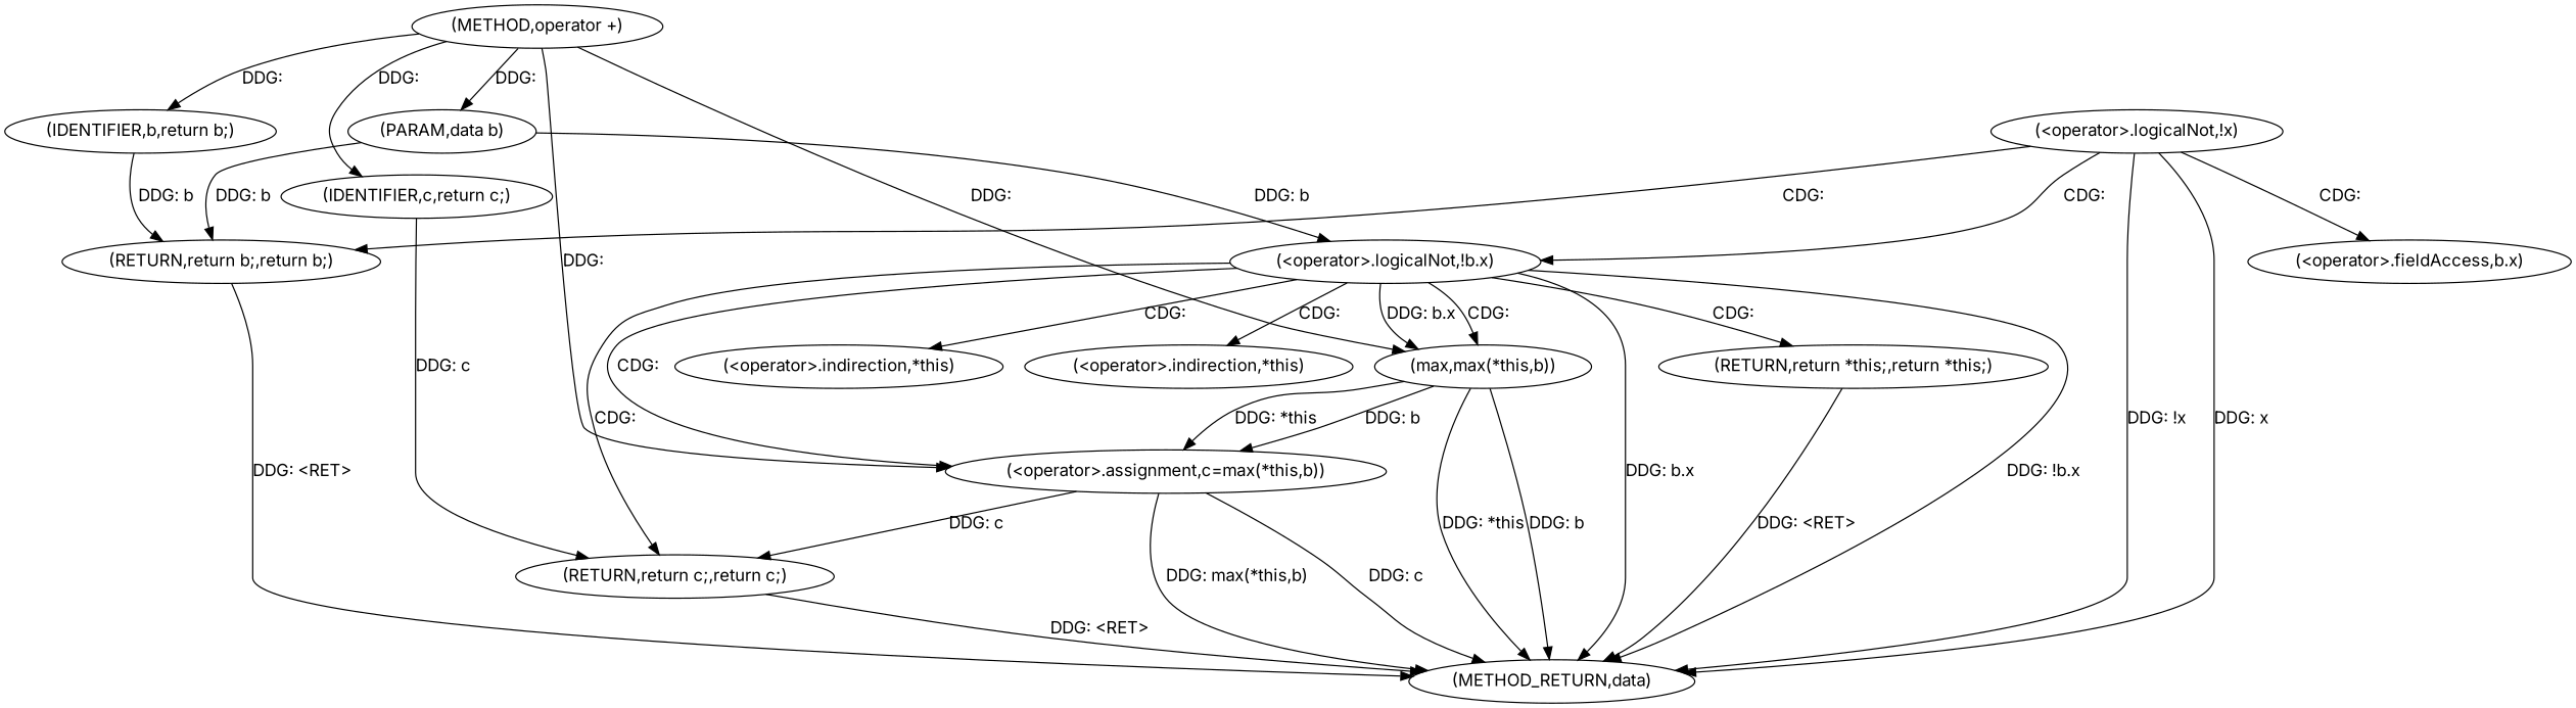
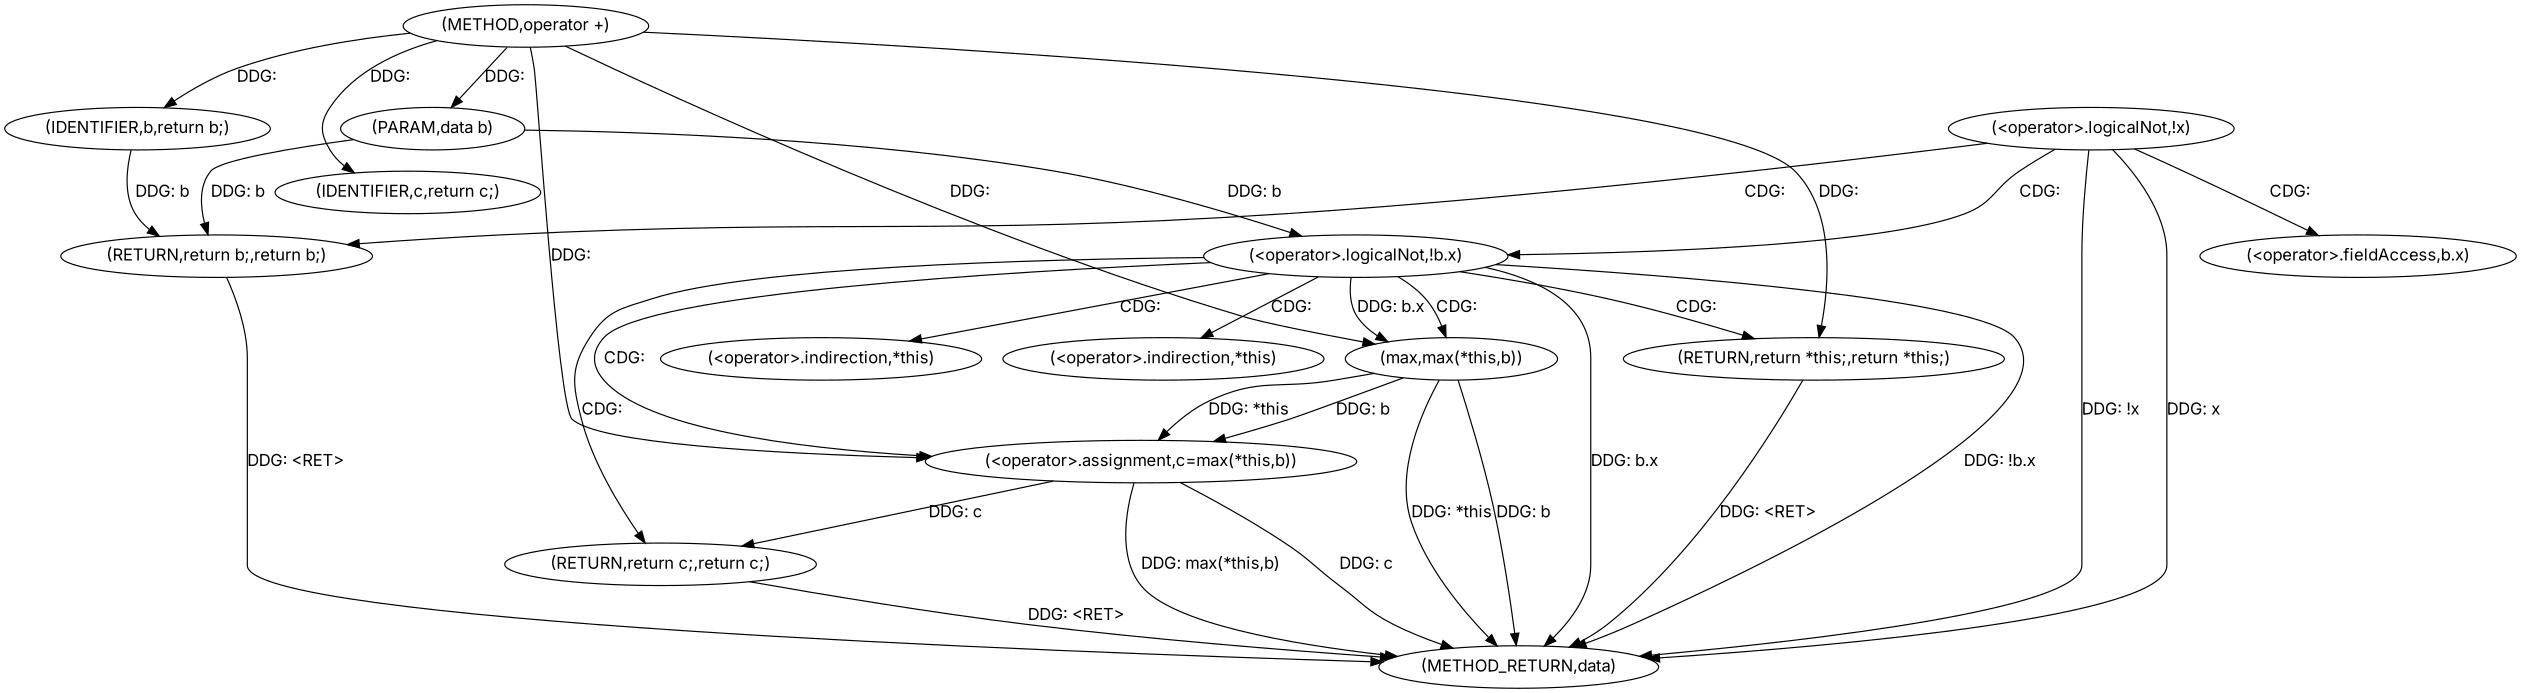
  digraph {
    fontname=Inter
    node [fontname=Inter]
    edge [fontname=Inter]
    n1 [label="(METHOD,operator +)"]
    n2 [label="(PARAM,data b)"]
    n3 [label="(<operator>.assignment,c=max(*this,b))"]
    n4 [label="(RETURN,return *this;,return *this;)"]
    n5 [label="(IDENTIFIER,c,return c;)"]
    n6 [label="(IDENTIFIER,b,return b;)"]
    n7 [label="(max,max(*this,b))"]
    n8 [label="(RETURN,return b;,return b;)"]
    n9 [label="(<operator>.logicalNot,!b.x)"]
    n10 [label="(METHOD_RETURN,data)"]
    n11 [label="(RETURN,return c;,return c;)"]
    n12 [label="(<operator>.logicalNot,!x)"]
    n13 [label="(<operator>.fieldAccess,b.x)"]
    n14 [label="(<operator>.indirection,*this)"]
    n15 [label="(<operator>.indirection,*this)"]
    n1 -> n2 [label="DDG: "]
    n1 -> n3 [label="DDG: "]
+   n1 -> n4 [label="DDG: "]
    n1 -> n5 [label="DDG: "]
    n1 -> n6 [label="DDG: "]
    n1 -> n7 [label="DDG: "]
    n2 -> n8 [label="DDG: b"]
    n2 -> n9 [label="DDG: b"]
    n3 -> n10 [label="DDG: c"]
    n3 -> n10 [label="DDG: max(*this,b)"]
    n3 -> n11 [label="DDG: c"]
    n4 -> n10 [label="DDG: <RET>"]
-   n5 -> n11 [label="DDG: c"]
    n6 -> n8 [label="DDG: b"]
    n7 -> n3 [label="DDG: *this"]
    n7 -> n3 [label="DDG: b"]
    n7 -> n10 [label="DDG: *this"]
    n7 -> n10 [label="DDG: b"]
    n8 -> n10 [label="DDG: <RET>"]
    n9 -> n3 [label="CDG: "]
    n9 -> n4 [label="CDG: "]
    n9 -> n7 [label="DDG: b.x"]
    n9 -> n7 [label="CDG: "]
    n9 -> n10 [label="DDG: b.x"]
    n9 -> n10 [label="DDG: !b.x"]
    n9 -> n11 [label="CDG: "]
    n9 -> n14 [label="CDG: "]
    n9 -> n15 [label="CDG: "]
    n11 -> n10 [label="DDG: <RET>"]
    n12 -> n8 [label="CDG: "]
    n12 -> n9 [label="CDG: "]
    n12 -> n10 [label="DDG: !x"]
    n12 -> n10 [label="DDG: x"]
    n12 -> n13 [label="CDG: "]
  }
